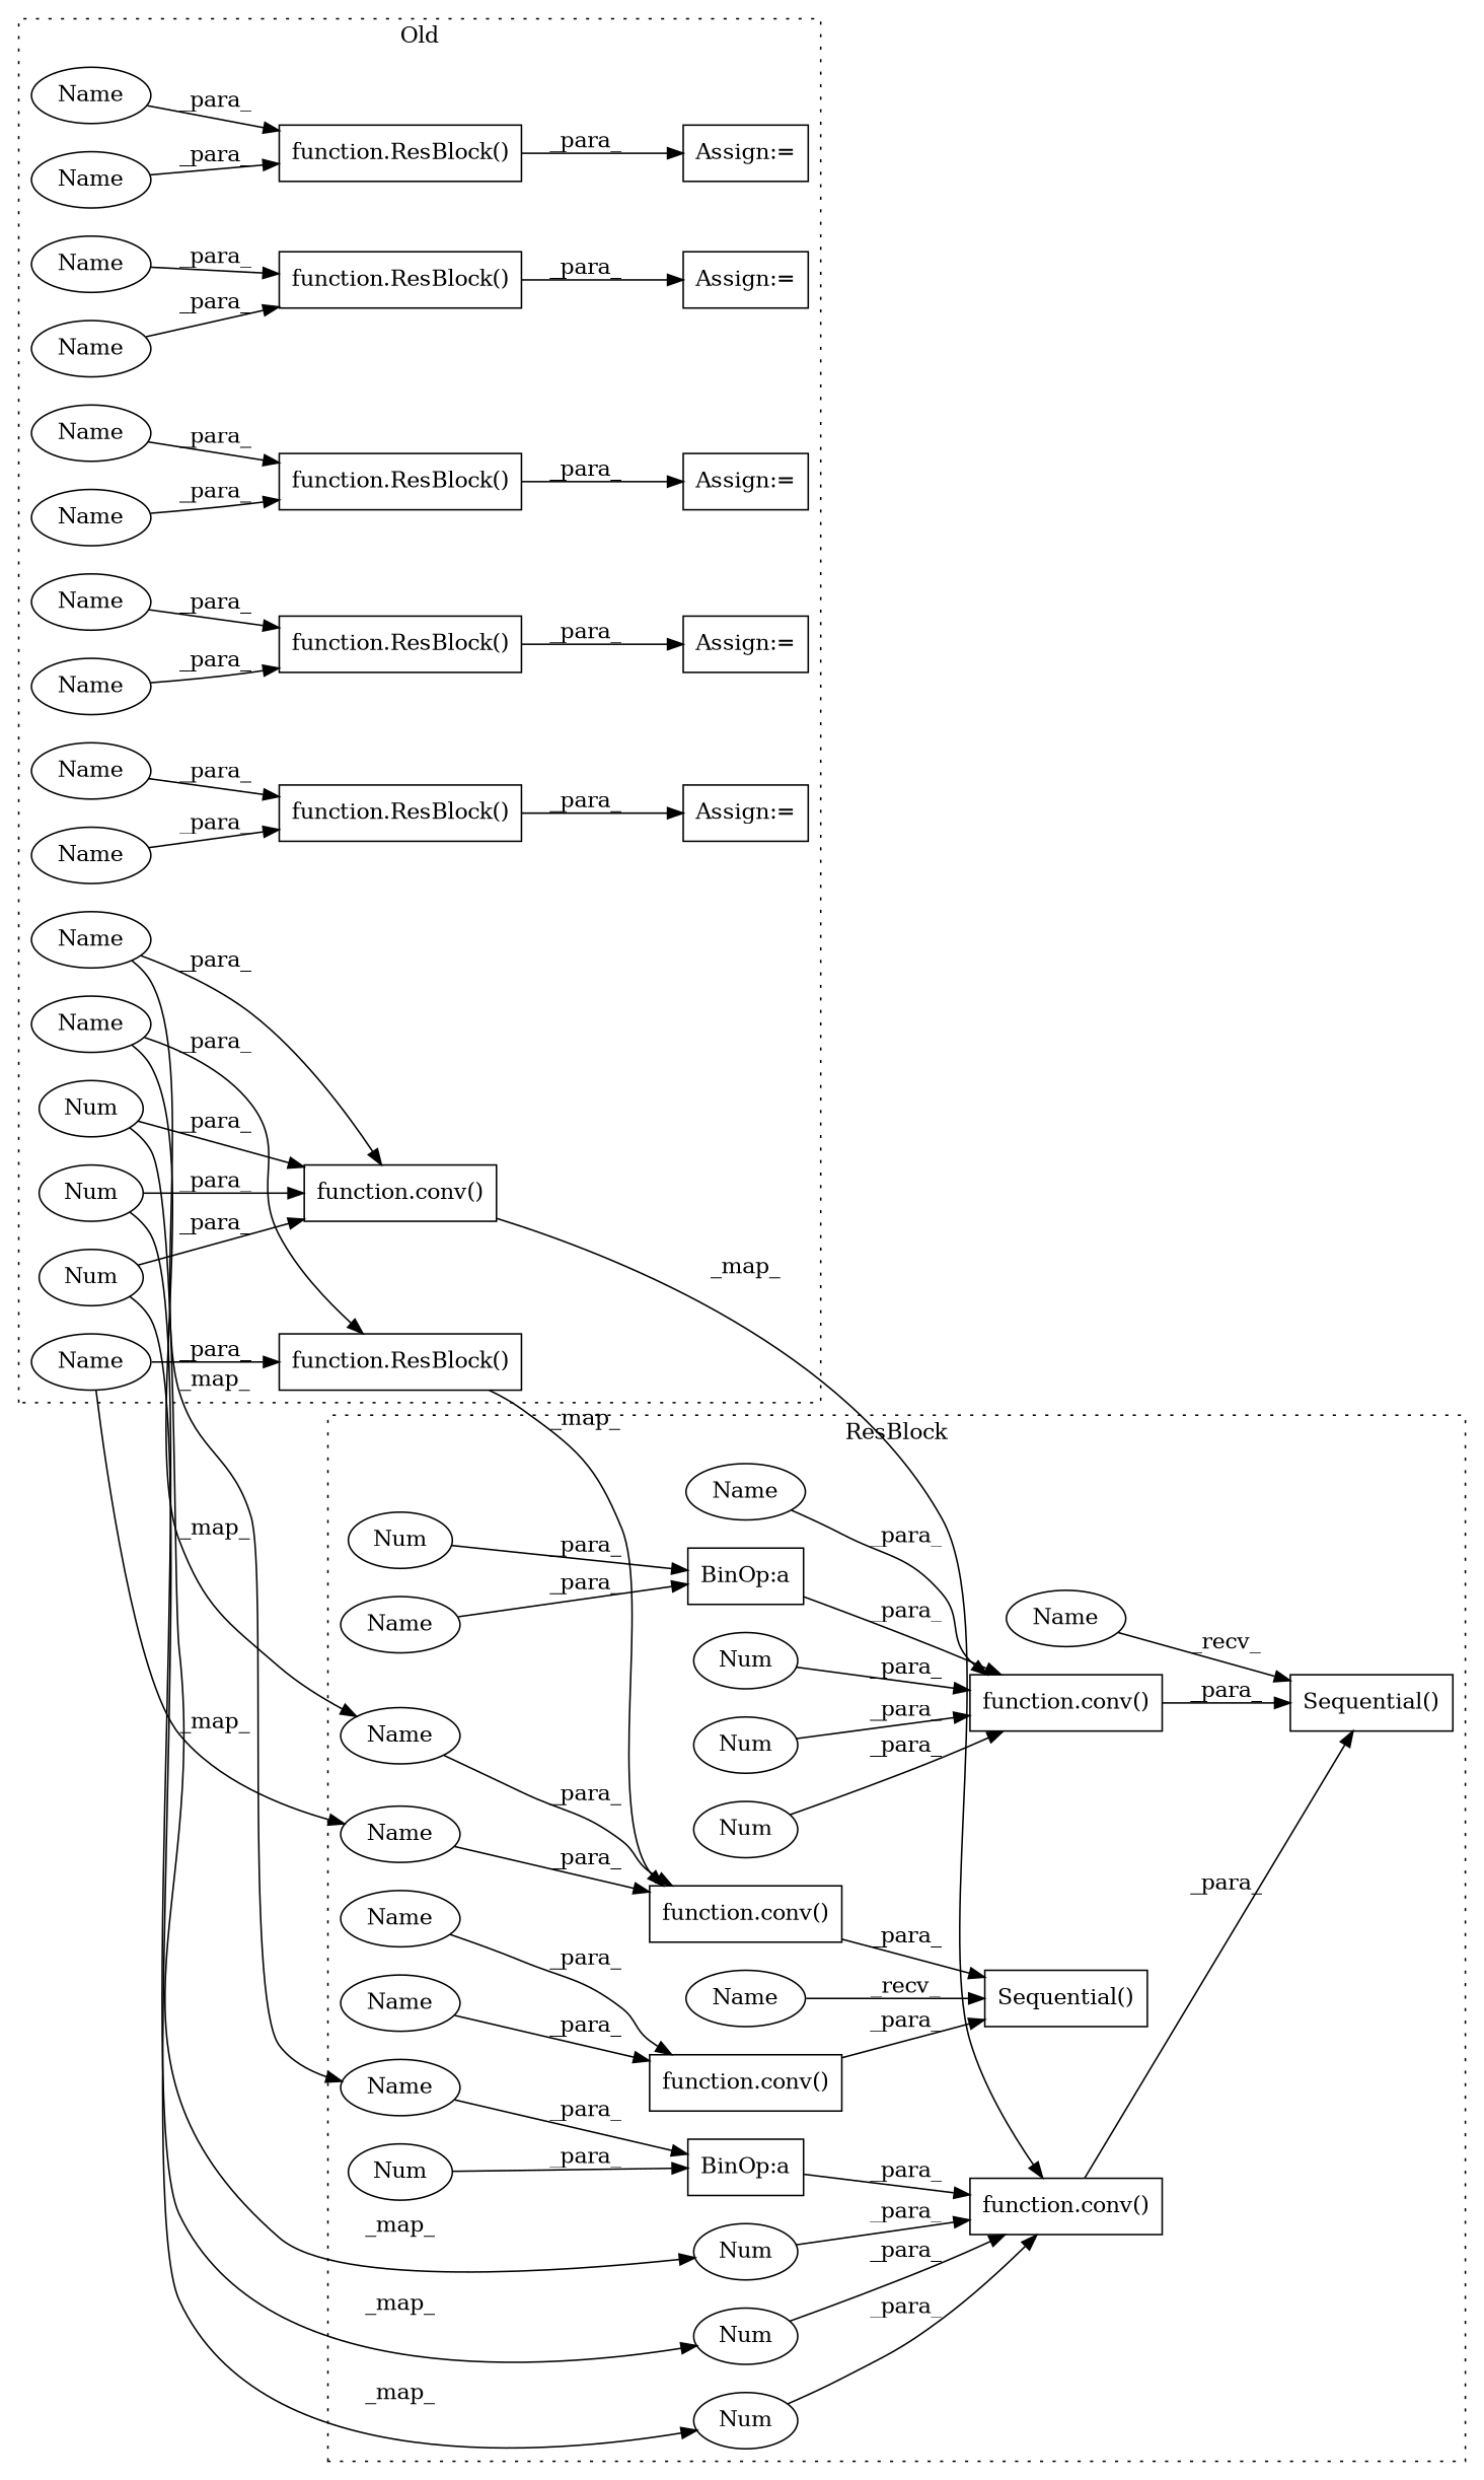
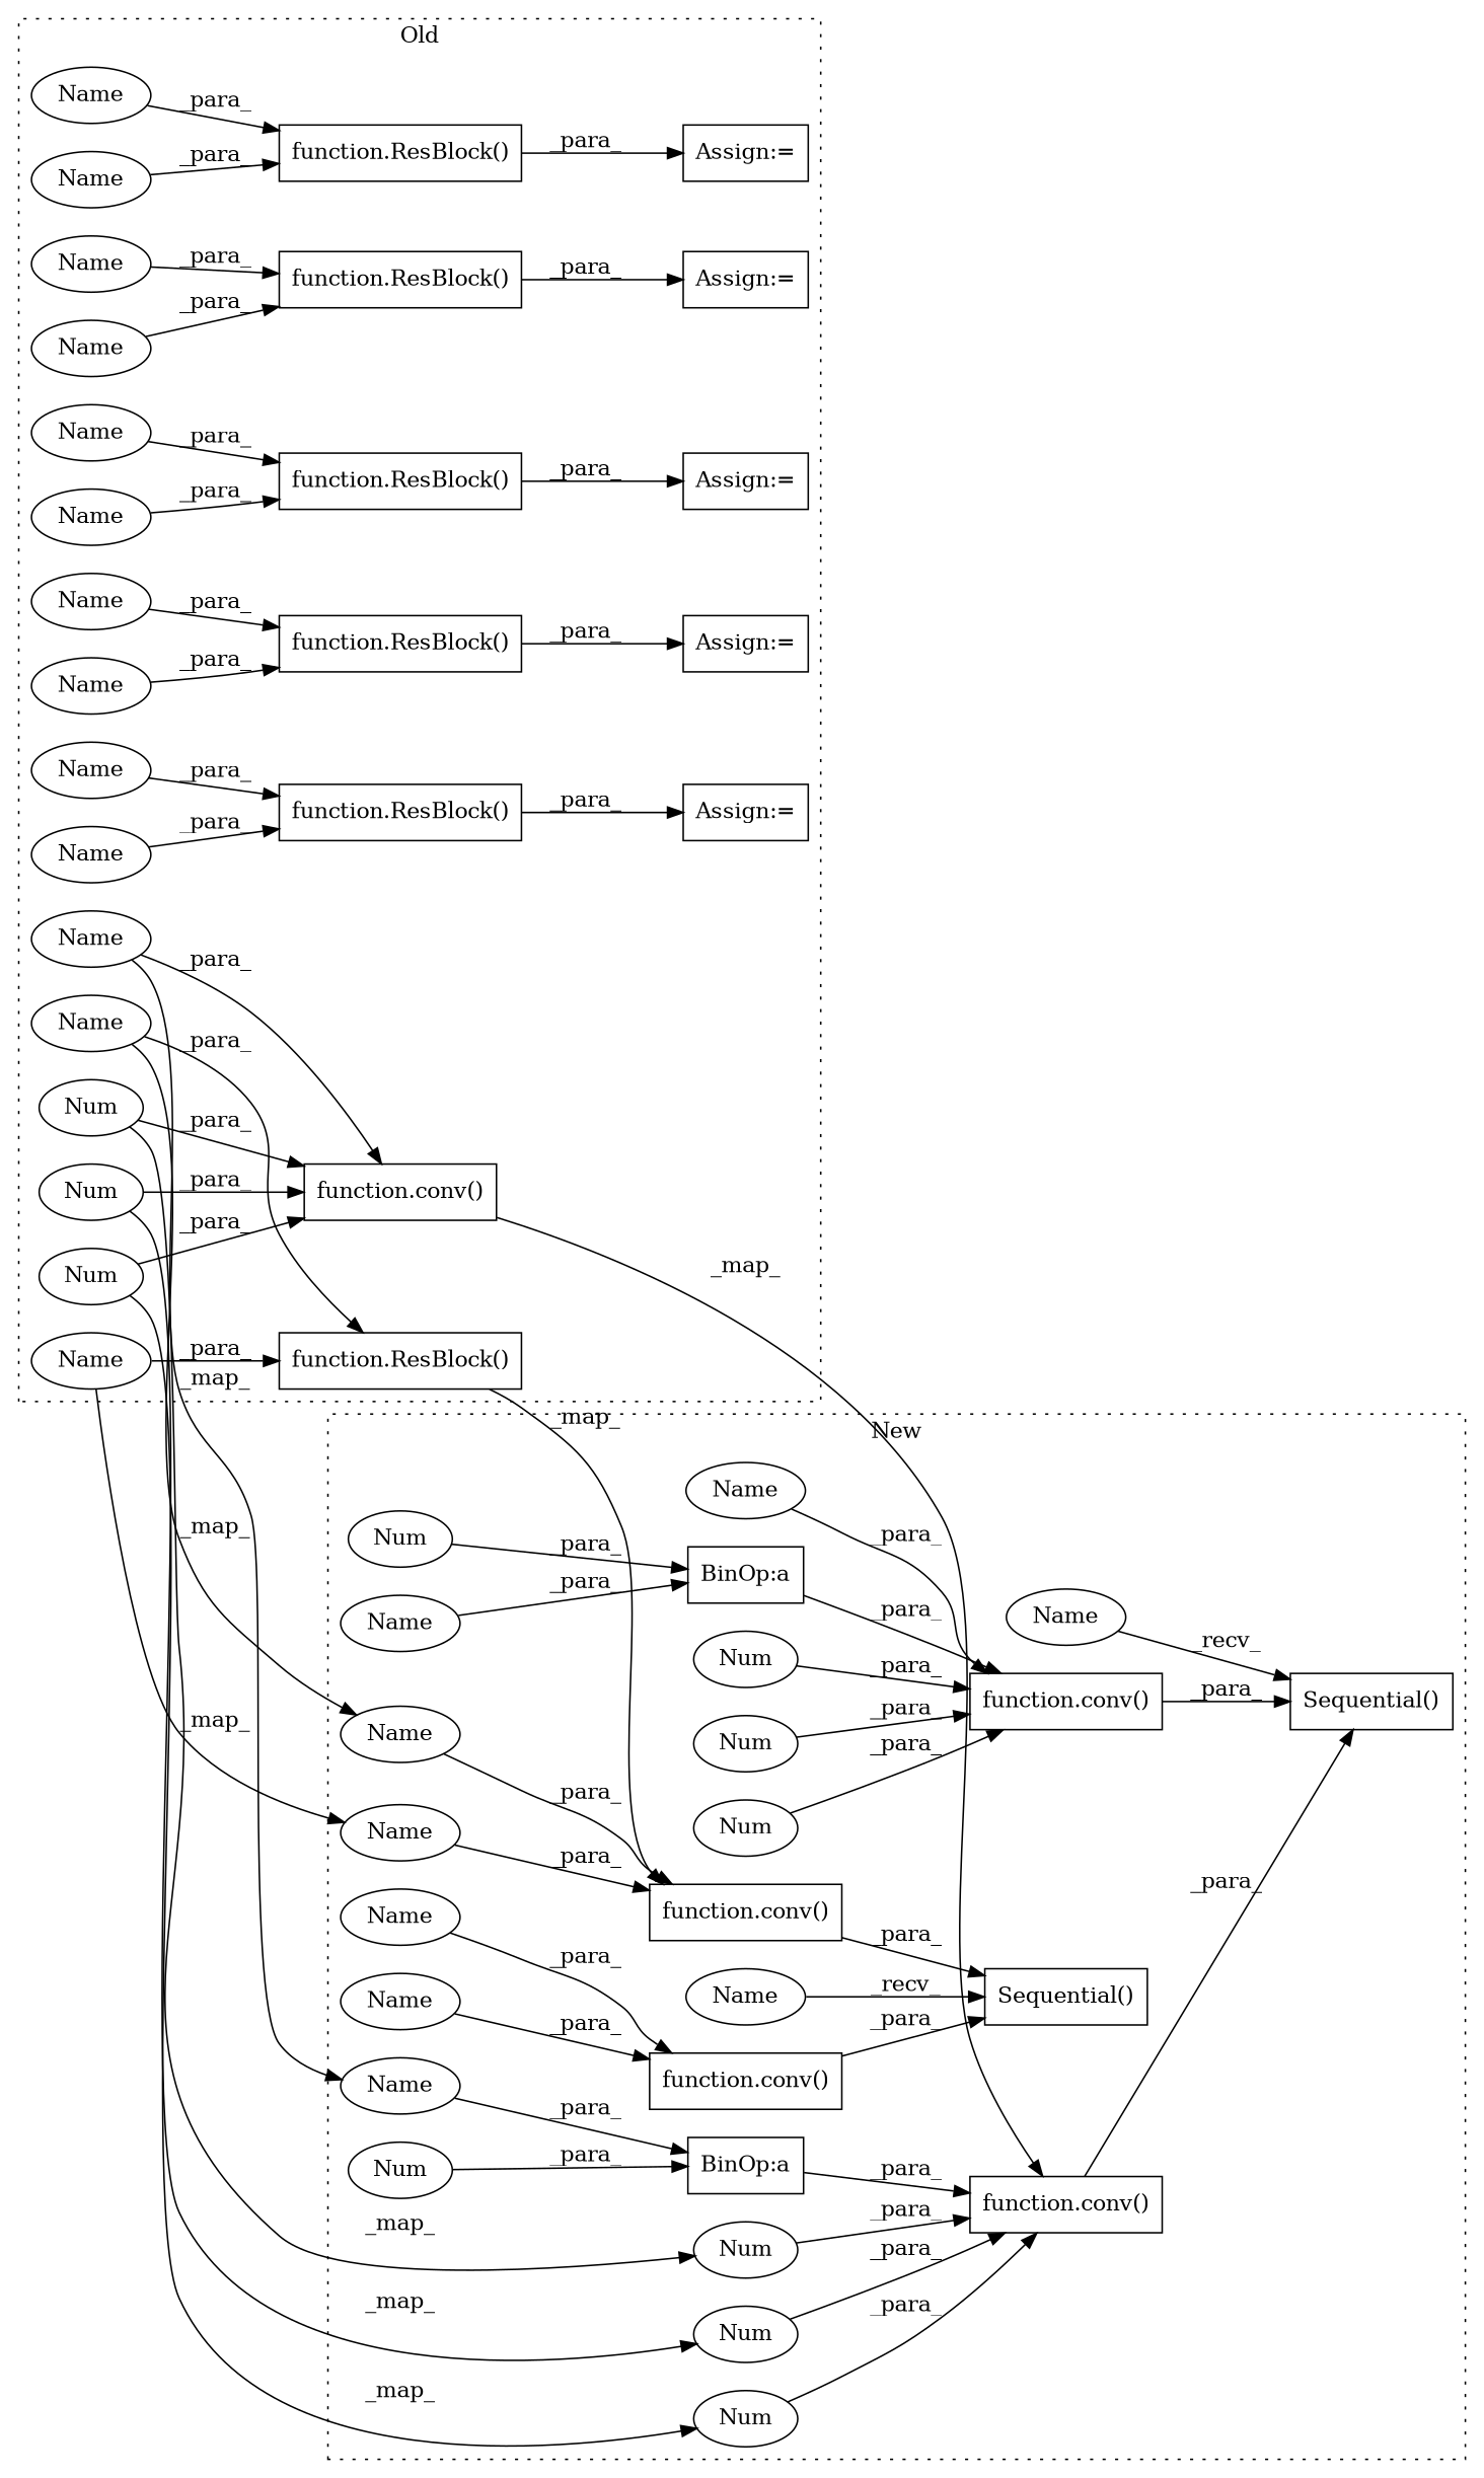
  digraph {
    rankdir=LR
    node [a=87 l=1 shape=ellipse]
    n1 [a=75 l="9,1" label="function.ResBlock()" s="2080,2093" shape=box]
    n2 [a=75 l="5,1" label="function.conv()" s="1962,1988" shape=box]
    n3 [a=75 l="9,1" label="function.ResBlock()" s="2045,2058" shape=box]
    n4 [a=76 label=Num s=1984]
    n5 [a=75 l="9,1" label="function.ResBlock()" s="2150,2163" shape=box]
    n6 [a=76 label=Num s=1987]
    n7 [a=75 l="9,1" label="function.ResBlock()" s="2185,2198" shape=box]
    n8 [a=76 label=Num s=1981]
    n9 [a=75 l="9,1" label="function.ResBlock()" s="2115,2128" shape=box]
    n10 [a=68 l=3 label="Assign:=" s=2112 shape=box]
    n11 [a=68 l=3 label="Assign:=" s=2182 shape=box]
    n12 [a=68 l=3 label="Assign:=" s=2042 shape=box]
    n13 [a=68 l=3 label="Assign:=" s=2147 shape=box]
    n14 [a=68 l=3 label="Assign:=" s=2077 shape=box]
    n15 [a=75 l="9,1" label="function.ResBlock()" s="2010,2023" shape=box]
    n16 [label=Name s=2092]
    n17 [label=Name s=1978]
    n18 [label=Name s=2022]
    n19 [label=Name s=2019]
    n20 [label=Name s=2089]
    n21 [label=Name s=2162]
    n22 [label=Name s=2057]
    n23 [label=Name s=2197]
    n24 [label=Name s=2194]
    n25 [label=Name s=2127]
    n26 [label=Name s=2159]
    n27 [label=Name s=2054]
    n28 [label=Name s=2124]
    n29 [a=75 l="27,15" label="Sequential()" s="1078,1171" shape=box]
    n30 [a=75 l="5,1" label="function.conv()" s="1105,1134" shape=box]
    n31 [a=76 label=Num s=1130]
    n32 [a=76 label=Num s=1133]
    n33 [a=76 label=Num s=1127]
    n34 [a=75 l="27,11" label="Sequential()" s="1212,1417" shape=box]
    n35 [a=75 l="5,1" label="function.conv()" s="1239,1248" shape=box]
    n36 [a=82 l=2 label="BinOp:a" s=1155 shape=box]
    n37 [a=82 l=2 label="BinOp:a" s=1122 shape=box]
    n38 [a=76 label=Num s=1124]
    n39 [a=76 label=Num s=1157]
    n40 [a=75 l="5,1" label="function.conv()" s="1149,1170" shape=box]
    n41 [a=76 label=Num s=1169]
    n42 [a=76 label=Num s=1163]
    n43 [a=76 label=Num s=1166]
    n44 [a=75 l="5,1" label="function.conv()" s="1359,1368" shape=box]
    n45 [l=2 label=Name s=1078]
    n46 [l=2 label=Name s=1212]
    n47 [label=Name s=1364]
    n48 [label=Name s=1154]
    n49 [label=Name s=1121]
    n50 [label=Name s=1367]
    n51 [label=Name s=1160]
    n52 [label=Name s=1244]
    n53 [label=Name s=1247]
    subgraph cluster_1 {
      label=Old
      style=dotted
      n1
      n2
      n3
      n4
      n5
      n6
      n7
      n8
      n9
      n10
      n11
      n12
      n13
      n14
      n15
      n16
      n17
      n18
      n19
      n20
      n21
      n22
      n23
      n24
      n25
      n26
      n27
      n28
    }
    subgraph cluster_2 {
-     label=ResBlock
+     label=New
      style=dotted
      n29
      n30
      n31
      n32
      n33
      n34
      n35
      n36
      n37
      n38
      n39
      n40
      n41
      n42
      n43
      n44
      n45
      n46
      n47
      n48
      n49
      n50
      n51
      n52
      n53
    }
    n1 -> n14 [label=_para_]
    n2 -> n30 [label=_map_]
    n3 -> n12 [label=_para_]
    n4 -> n2 [label=_para_]
    n4 -> n31 [label=_map_]
    n5 -> n13 [label=_para_]
    n6 -> n2 [label=_para_]
    n6 -> n32 [label=_map_]
    n7 -> n11 [label=_para_]
    n8 -> n2 [label=_para_]
    n8 -> n33 [label=_map_]
    n9 -> n10 [label=_para_]
    n15 -> n35 [label=_map_]
    n16 -> n1 [label=_para_]
    n17 -> n2 [label=_para_]
    n17 -> n49 [label=_map_]
    n18 -> n15 [label=_para_]
    n18 -> n53 [label=_map_]
    n19 -> n15 [label=_para_]
    n19 -> n52 [label=_map_]
    n20 -> n1 [label=_para_]
    n21 -> n5 [label=_para_]
    n22 -> n3 [label=_para_]
    n23 -> n7 [label=_para_]
    n24 -> n7 [label=_para_]
    n25 -> n9 [label=_para_]
    n26 -> n5 [label=_para_]
    n27 -> n3 [label=_para_]
    n28 -> n9 [label=_para_]
    n30 -> n29 [label=_para_]
    n31 -> n30 [label=_para_]
    n32 -> n30 [label=_para_]
    n33 -> n30 [label=_para_]
    n35 -> n34 [label=_para_]
    n36 -> n40 [label=_para_]
    n37 -> n30 [label=_para_]
    n38 -> n37 [label=_para_]
    n39 -> n36 [label=_para_]
    n40 -> n29 [label=_para_]
    n41 -> n40 [label=_para_]
    n42 -> n40 [label=_para_]
    n43 -> n40 [label=_para_]
    n44 -> n34 [label=_para_]
    n45 -> n29 [label=_recv_]
    n46 -> n34 [label=_recv_]
    n47 -> n44 [label=_para_]
    n48 -> n36 [label=_para_]
    n49 -> n37 [label=_para_]
    n50 -> n44 [label=_para_]
    n51 -> n40 [label=_para_]
    n52 -> n35 [label=_para_]
    n53 -> n35 [label=_para_]
  }
